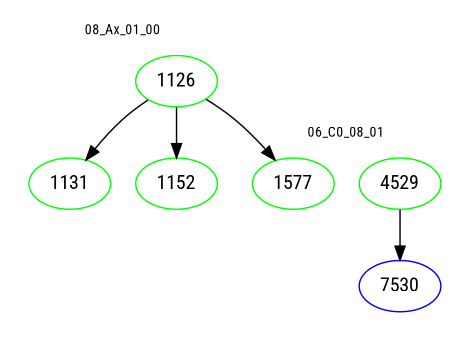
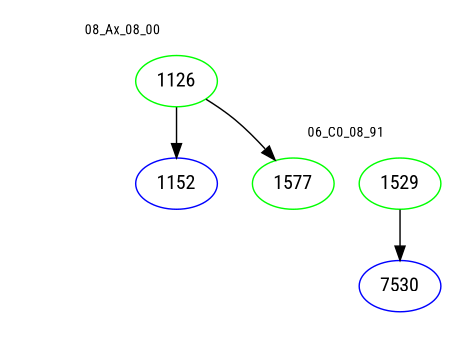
  digraph {
    fontname="Roboto Condensed"
    node [color=green fontname="Roboto Condensed"]
    edge [color=black fontname="Roboto Condensed"]
    n1 [label=1126]
-   n2 [label=1131]
-   n3 [label=1152]
-   n4 [label=4529]
+   n3 [color=blue label=1152]
+   n4 [label=1529]
    n5 [color=blue label=7530]
    n6 [label=1577]
    subgraph cluster_1 {
      color=white
      fontsize=10
-     label="08_Ax_01_00"
+     label="08_Ax_08_00"
      n1
-     n2
      n3
    }
    subgraph cluster_2 {
      color=white
      fontsize=10
-     label="06_C0_08_01"
+     label="06_C0_08_91"
      n4
      n5
      n6
    }
-   n1 -> n2
    n1 -> n3
    n1 -> n6
    n4 -> n5
  }
